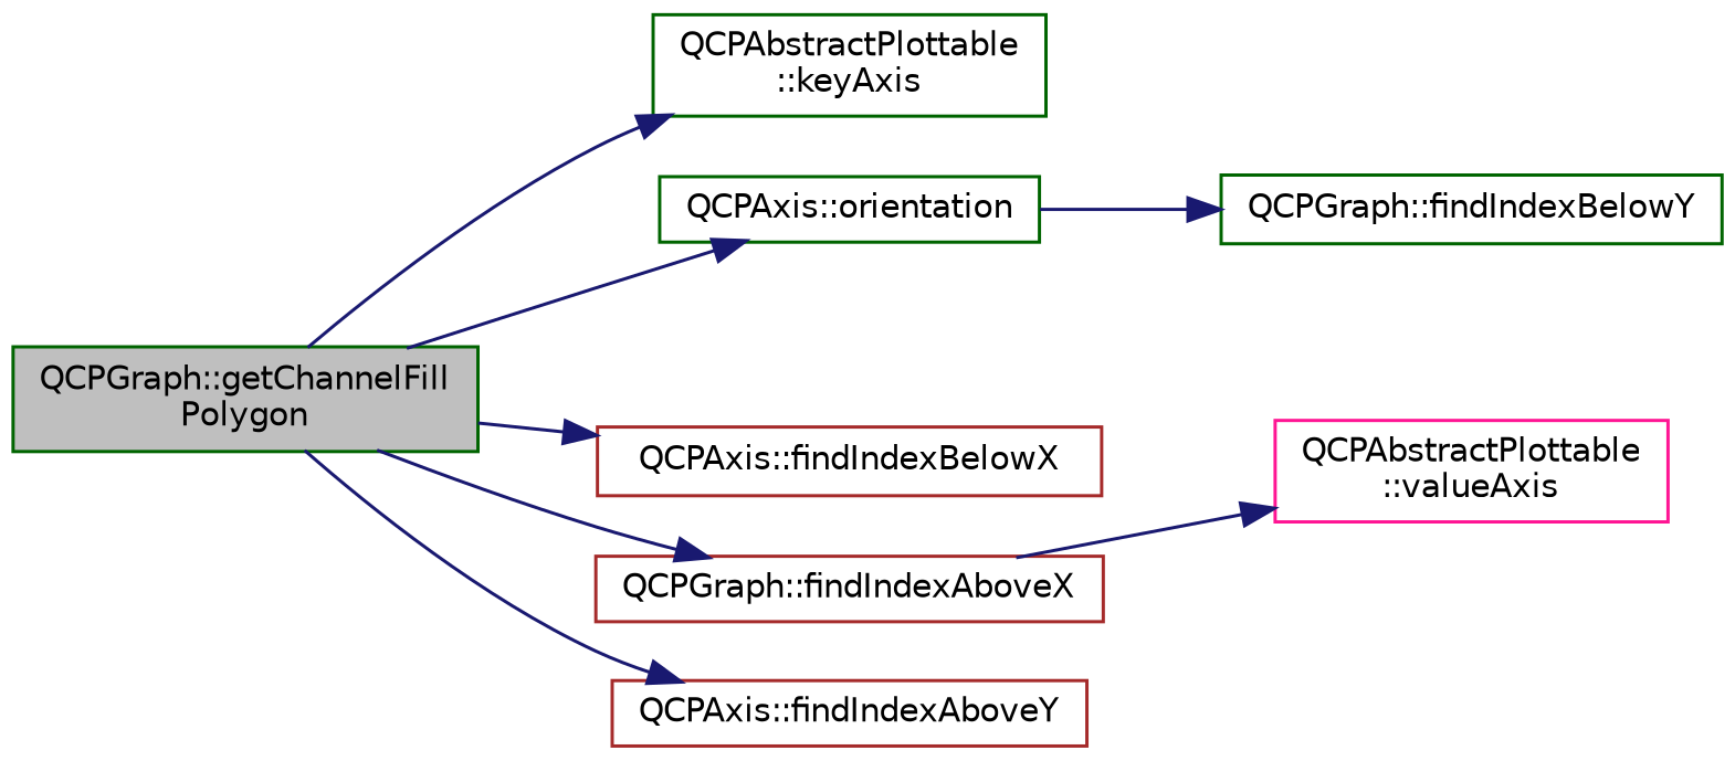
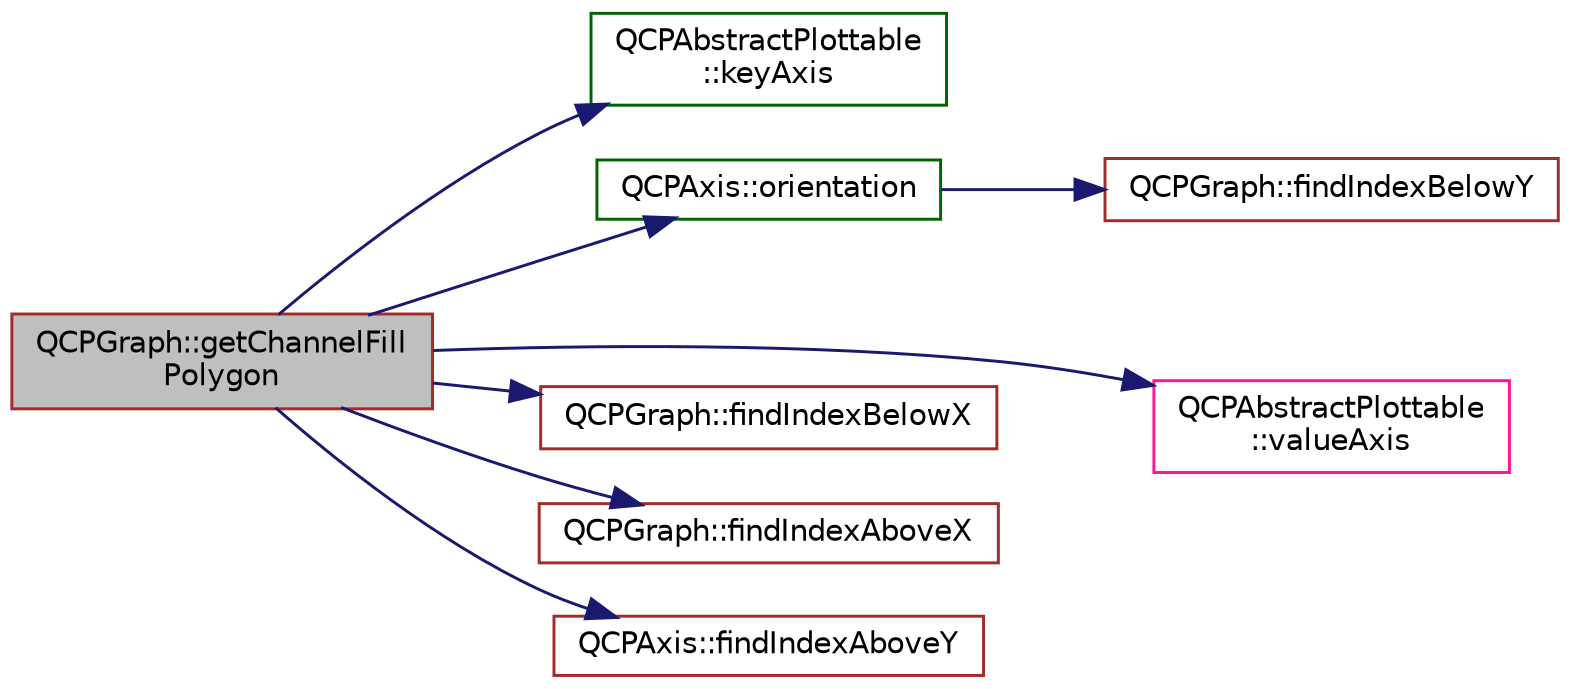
  digraph {
    rankdir=LR
    node [color=darkgreen fillcolor=white fontname=Helvetica fontsize=10 shape=record style=filled]
    edge [color=midnightblue fontname=Helvetica fontsize=10 labelfontname=Helvetica labelfontsize=10 style=solid]
-   n1 [fillcolor=grey75 fontcolor=black height=0.2 label="QCPGraph::getChannelFill\lPolygon" width=0.4]
+   n1 [color=brown fillcolor=grey75 fontcolor=black height=0.2 label="QCPGraph::getChannelFill\lPolygon" width=0.4]
    n2 [height=0.2 label="QCPAbstractPlottable\l::keyAxis" width=0.4]
    n3 [color=deeppink height=0.2 label="QCPAbstractPlottable\l::valueAxis" width=0.4]
    n4 [height=0.2 label="QCPAxis::orientation" width=0.4]
-   n5 [color=brown height=0.2 label="QCPAxis::findIndexBelowX" width=0.4]
+   n5 [color=brown height=0.2 label="QCPGraph::findIndexBelowX" width=0.4]
    n6 [color=brown height=0.2 label="QCPGraph::findIndexAboveX" width=0.4]
    n7 [color=brown height=0.2 label="QCPAxis::findIndexAboveY" width=0.4]
-   n8 [height=0.2 label="QCPGraph::findIndexBelowY" width=0.4]
+   n8 [color=brown height=0.2 label="QCPGraph::findIndexBelowY" width=0.4]
    n1 -> n2
-   n6 -> n3
+   n1 -> n3
    n1 -> n4
    n1 -> n5
    n1 -> n6
    n1 -> n7
    n4 -> n8
  }
